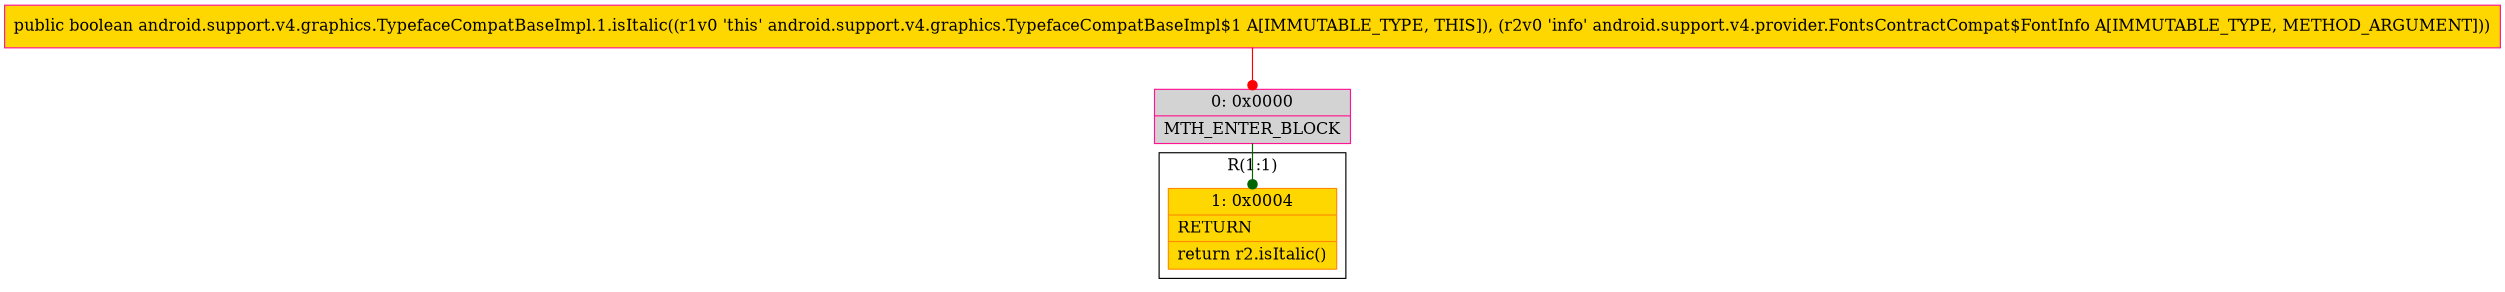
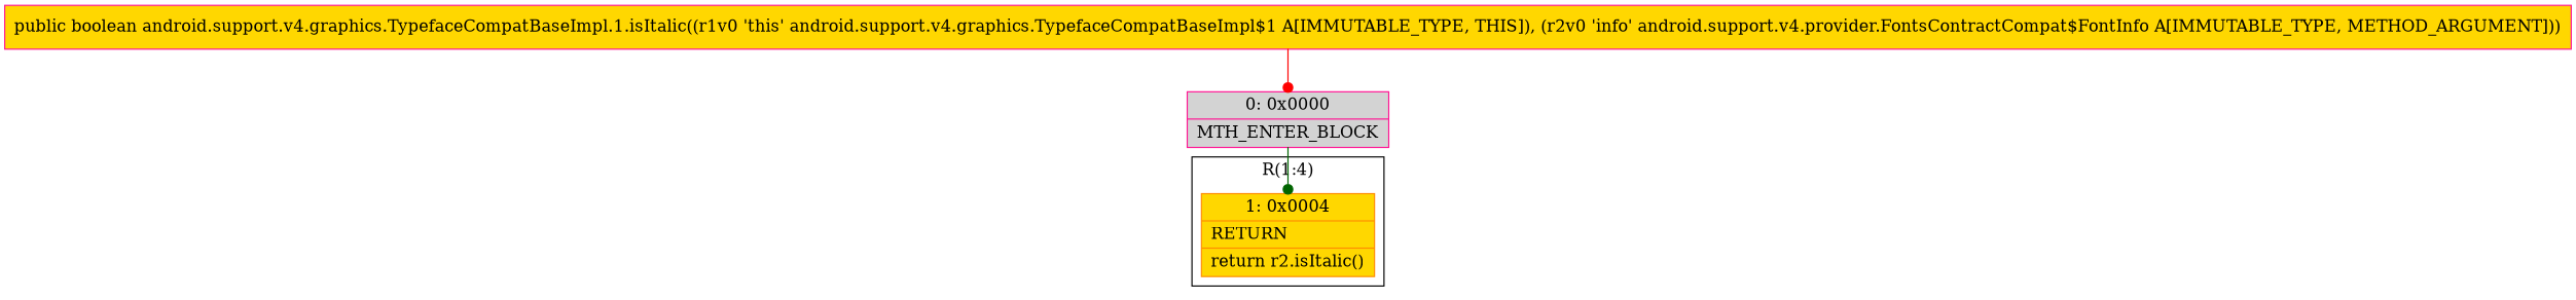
  digraph {
    node [color=deeppink shape=record style=filled fillcolor=gold]
    edge [arrowhead=dot]
    n1 [color=darkorange label="{1\:\ 0x0004|RETURN\l|return r2.isItalic()\l}"]
    n2 [label="{0\:\ 0x0000|MTH_ENTER_BLOCK\l}" fillcolor=lightgrey]
    n3 [label="{public boolean android.support.v4.graphics.TypefaceCompatBaseImpl.1.isItalic((r1v0 'this' android.support.v4.graphics.TypefaceCompatBaseImpl$1 A[IMMUTABLE_TYPE, THIS]), (r2v0 'info' android.support.v4.provider.FontsContractCompat$FontInfo A[IMMUTABLE_TYPE, METHOD_ARGUMENT])) }"]
    subgraph cluster_1 {
-     label="R(1:1)"
+     label="R(1:4)"
      n1
    }
    n2 -> n1 [color=darkgreen]
    n3 -> n2 [color=red]
  }
